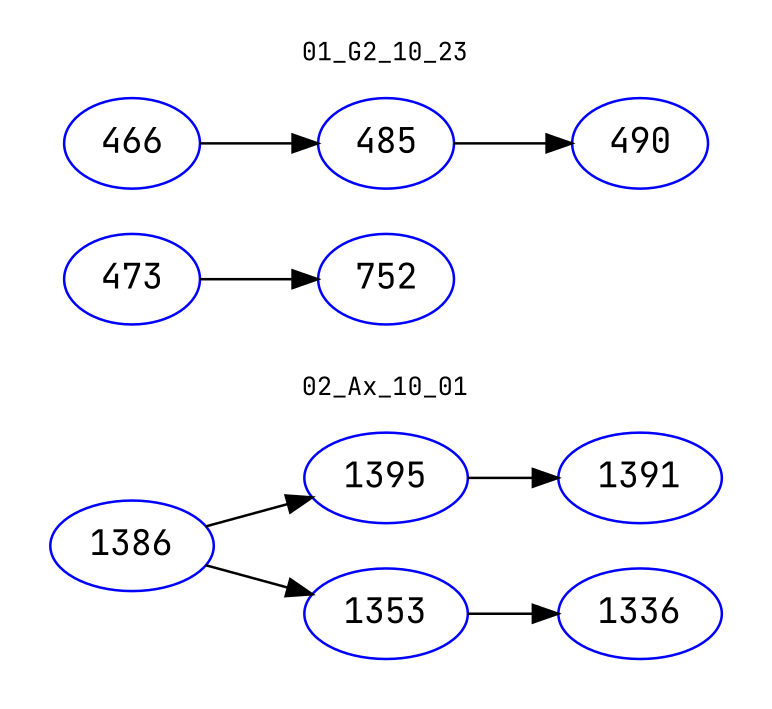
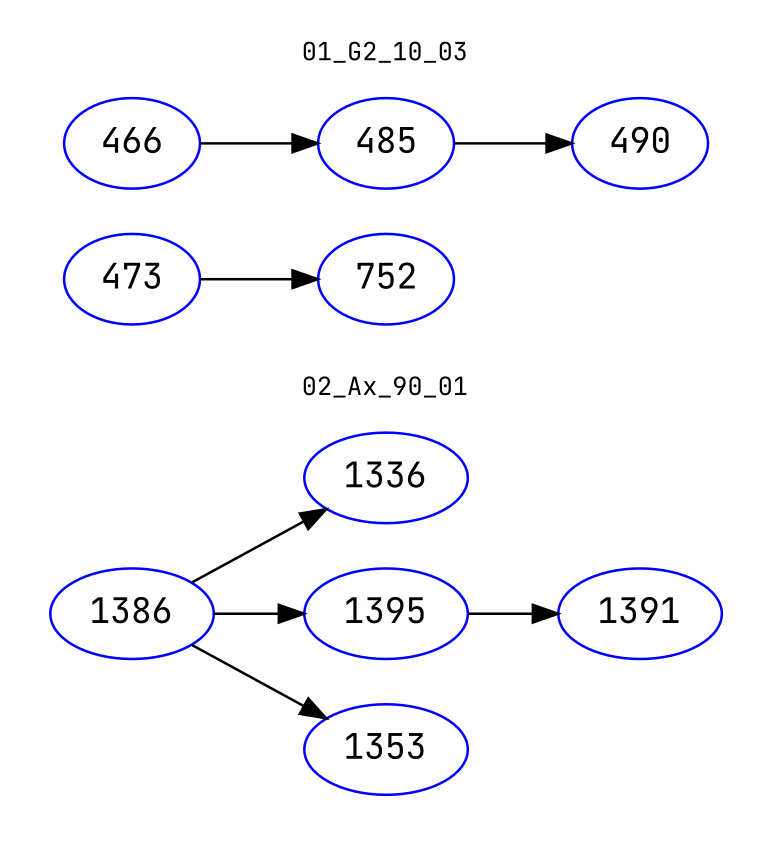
  digraph {
    fontname="JetBrains Mono"
    rankdir=LR
    node [color=blue fontname="JetBrains Mono"]
    edge [color=black fontname="JetBrains Mono"]
    n1 [label=1386]
    n2 [label=1353]
    n3 [label=1395]
    n4 [label=1336]
    n5 [label=1391]
    n6 [label=466]
    n7 [label=473]
    n8 [label=485]
    n9 [label=752]
    n10 [label=490]
    subgraph cluster_1 {
      color=white
      fontsize=10
-     label="02_Ax_10_01"
+     label="02_Ax_90_01"
      n1
      n2
      n3
      n4
      n5
    }
    subgraph cluster_2 {
      color=white
      fontsize=10
-     label="01_G2_10_23"
+     label="01_G2_10_03"
      n6
      n7
      n8
      n9
      n10
    }
    n1 -> n2
    n1 -> n3
-   n2 -> n4
+   n1 -> n4
    n3 -> n5
    n6 -> n8
    n7 -> n9
    n8 -> n10
  }
